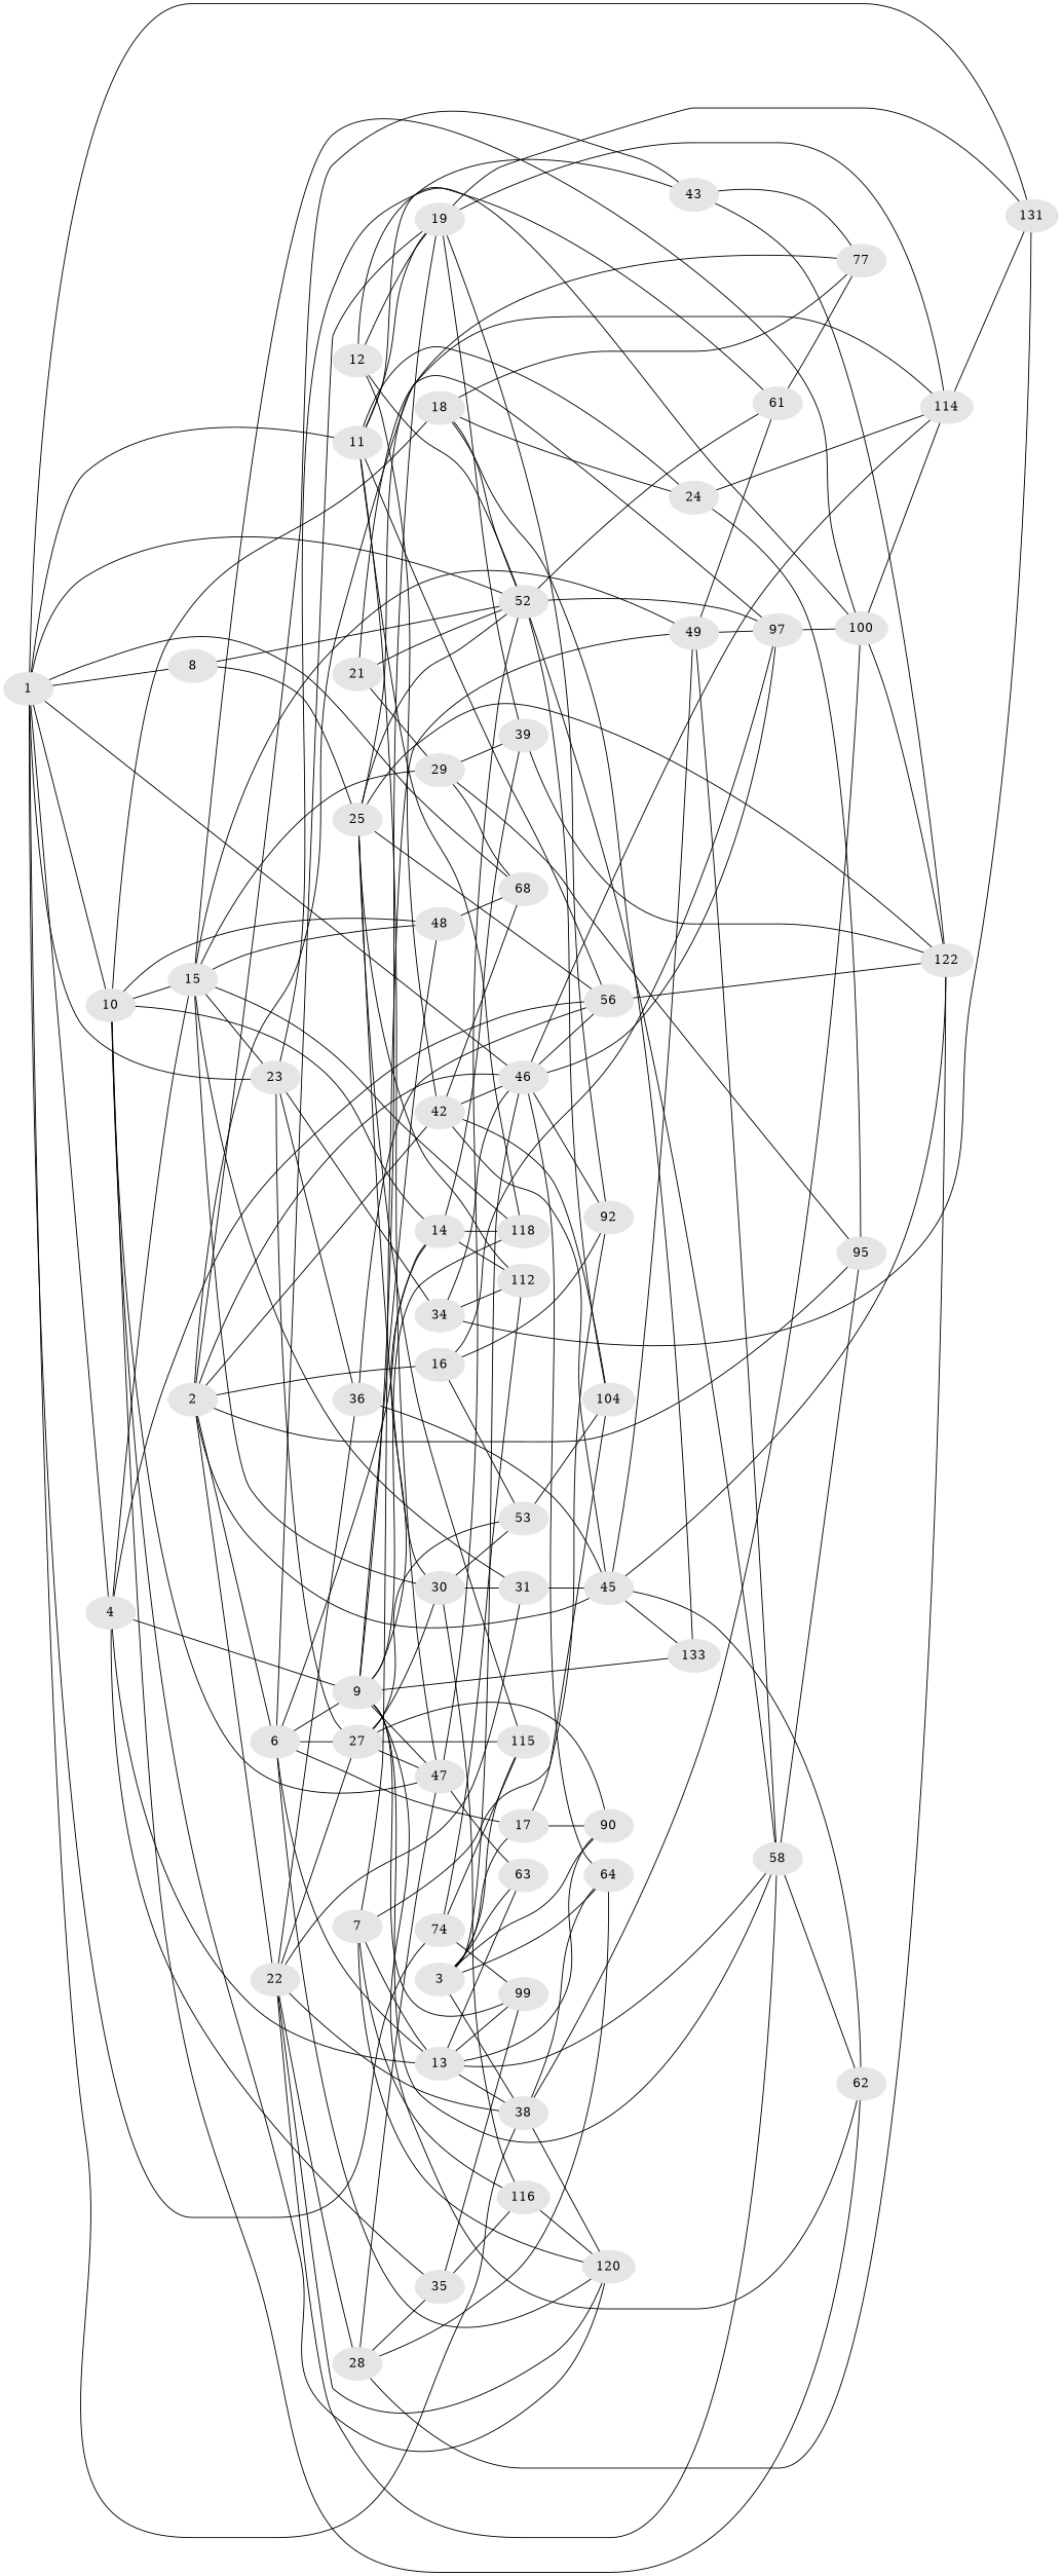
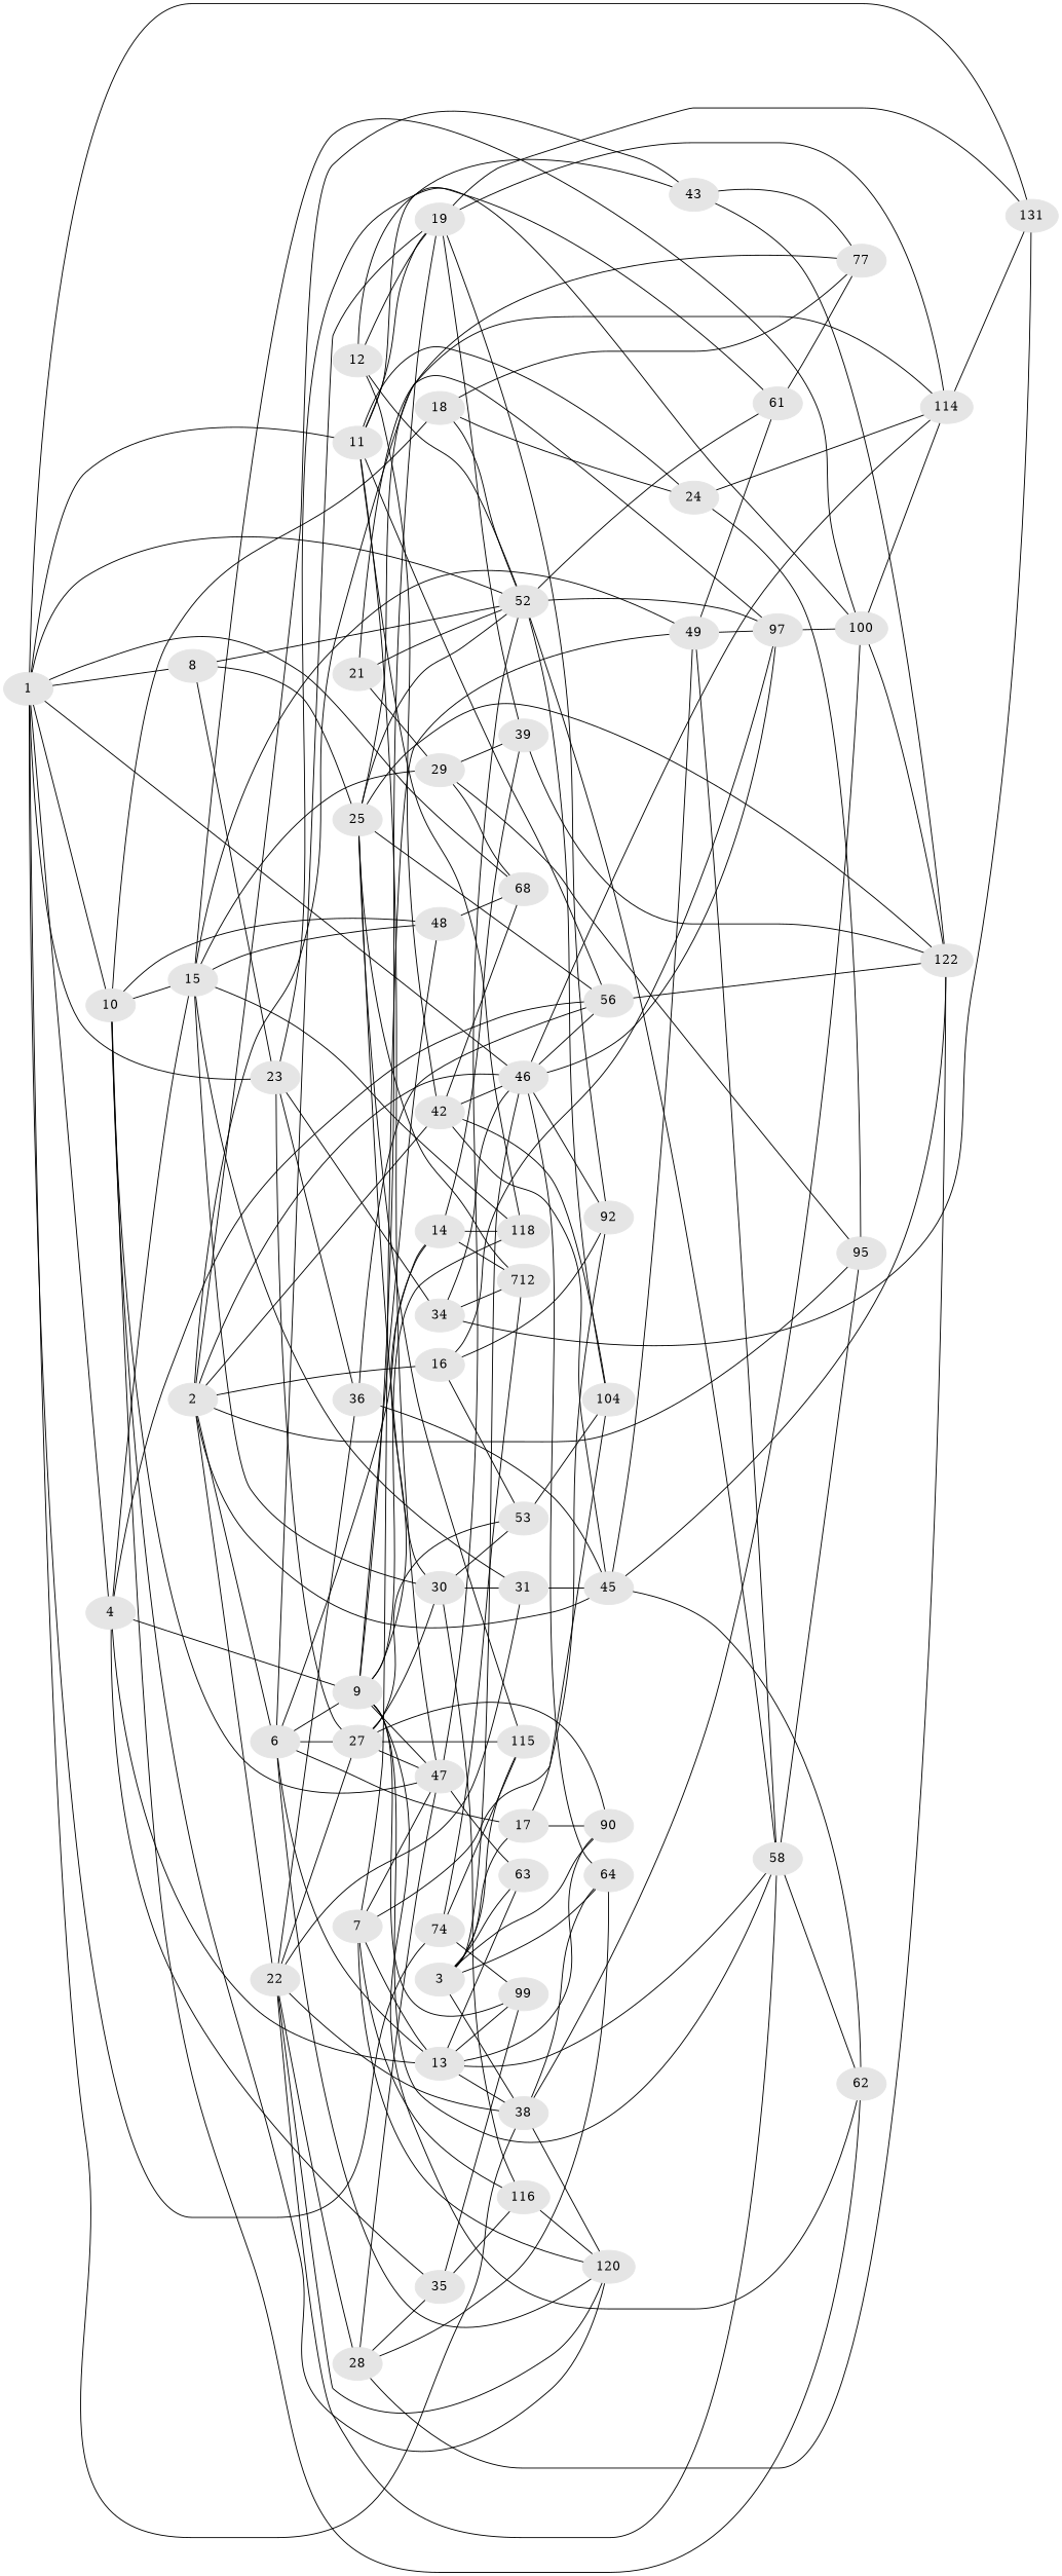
  graph {
    rankdir=LR
    node [color=gray90 style=filled]
    1 [super="+121+57+5"]
    4 [super="+54"]
    8
    10 [super="+86+37"]
    11 [super="+127+107"]
    23 [super="+71"]
    38 [super="+90"]
    46 [super="+106+84"]
    52 [super="+73"]
    68
    74
    131
    9 [super="+65+82"]
    13 [super="+20"]
    15 [super="+41"]
    35
    56 [super="+98"]
    25 [super="+93"]
    14 [super="+55"]
    120 [super="+129"]
    47 [super="+51"]
    48
    62
    18 [super="+103"]
    43
    19 [super="+33+91"]
    118
    24
    27 [super="+76+40"]
    100 [super="+123"]
    36
    34
    64
    97 [super="+117"]
    92
    114 [super="+124"]
    104
    58 [super="+110+60"]
    61
    115
    99
-   112
+   112 [label=712]
    2 [super="+119+81+67"]
    6 [super="+79+101"]
    16
    22 [super="+70"]
    42 [super="+134"]
    45 [super="+135+89+59"]
    95
    17
    53
    31
    28 [super="+111"]
    77
    122 [super="+125"]
    49 [super="+87"]
-   133
    3 [super="+102+50"]
    63
    n60 [label=90]
    29 [super="+132"]
    30 [super="+88"]
    116
    39
    7 [super="+26"]
    12
    21
    1 -- 4
    1 -- 8
    1 -- 10
    1 -- 11 [weight=2]
    1 -- 23
    1 -- 38
    1 -- 46
    1 -- 52
    1 -- 68
    1 -- 74
    1 -- 131
    4 -- 9
    4 -- 13
    4 -- 15
    4 -- 35
    4 -- 56
    8 -- 52 [weight=2]
    8 -- 25
    10 -- 15
-   10 -- 14
    10 -- 120
    10 -- 47
    10 -- 48
    10 -- 62
    10 -- 18
    11 -- 56
    11 -- 47
    11 -- 43
    11 -- 19
    11 -- 118
    11 -- 24
    23 -- 27
    23 -- 100
    23 -- 36
    23 -- 34
    38 -- 120
    38 -- 100
    38 -- 64
    46 -- 56
    46 -- 64
    46 -- 97
    46 -- 92
    46 -- 114
    52 -- 97
    52 -- 104
    52 -- 58 [weight=2]
    52 -- 61
    74 -- 115
    74 -- 99
    74 -- 112
    9 -- 14
    9 -- 47
    9 -- 48
    9 -- 62
    9 -- 19
    9 -- 118
    9 -- 58
    9 -- 99
-   9 -- 133 [weight=2]
    13 -- 38
    13 -- 58
    13 -- 99
    13 -- 63
    13 -- n60
-   15 -- 23
+   8 -- 23
    15 -- 48
    15 -- 118
    15 -- 100
    15 -- 31
    15 -- 49
    15 -- 29
    15 -- 30
    35 -- 99
    35 -- 116
    56 -- 122
    25 -- 52
    25 -- 56
    25 -- 115
    25 -- 112
    25 -- 77
    25 -- 122
    25 -- 30
    14 -- 118
    14 -- 112
    14 -- 39
    47 -- 52
    47 -- 63
    48 -- 68
    18 -- 52 [weight=2]
    18 -- 24
    18 -- 77
-   18 -- 133
    43 -- 77
    43 -- 122
    19 -- 131
    19 -- 92
    19 -- 114
    19 -- 39
    24 -- 114
    24 -- 95
    27 -- 47
    27 -- 115
    27 -- 53
    27 -- n60
    27 -- 30
    100 -- 114
    100 -- 122
    36 -- 56
    36 -- 45
    34 -- 46
    34 -- 131
    34 -- 112
    97 -- 100
    114 -- 131
    58 -- 62
    58 -- 95
    61 -- 77
    2 -- 46
    2 -- 43
    2 -- 97
    2 -- 6
    2 -- 16
    2 -- 22
    2 -- 42
    2 -- 45 [weight=2]
    2 -- 95
    6 -- 9
    6 -- 13
    6 -- 14
    6 -- 120
    6 -- 19
    6 -- 27
    6 -- 17
    16 -- 97
    16 -- 92
    16 -- 53
    22 -- 38
    22 -- 120
    22 -- 27
    22 -- 36
    22 -- 58
    22 -- 31
    22 -- 28
    42 -- 46
    42 -- 68
    42 -- 104
    42 -- 45
    45 -- 62
    45 -- 122
    45 -- 49
-   45 -- 133
    17 -- 92
    17 -- n60
    53 -- 104
    31 -- 45
    28 -- 35
    28 -- 47
    28 -- 64
    28 -- 122 [weight=2]
    49 -- 97
    49 -- 58
    49 -- 61
    3 -- 38
    3 -- 46
    3 -- 64
    3 -- 115
    3 -- 17
    3 -- 63 [weight=2]
    3 -- n60
    29 -- 68
    29 -- 95
    29 -- 39
    30 -- 53
    30 -- 31
    30 -- 116
    116 -- 120
    39 -- 122
    7 -- 13
    7 -- 120
+   7 -- 47
    7 -- 104
    7 -- 49
    7 -- 116
    12 -- 52
    12 -- 19
    12 -- 61
    12 -- 42
    21 -- 52
    21 -- 114
    21 -- 29 [weight=2]
  }
